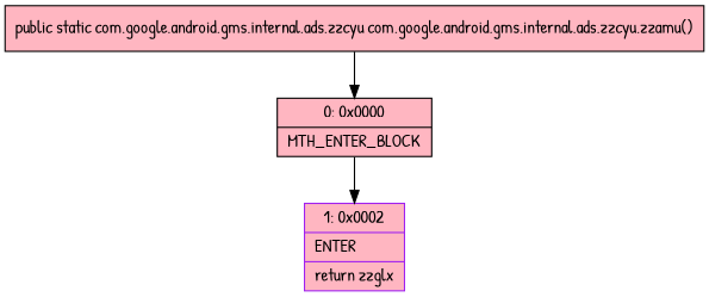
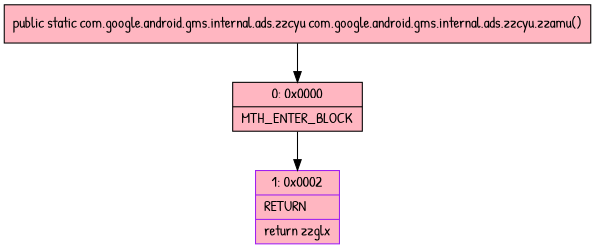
  digraph {
    fontname="Patrick Hand"
    node [shape=record style=filled fillcolor=lightpink color=black fontname="Patrick Hand"]
    edge [arrowhead=normal fontname="Patrick Hand"]
    n1 [label="{0\:\ 0x0000|MTH_ENTER_BLOCK\l}"]
-   n2 [label="{1\:\ 0x0002|ENTER\l|return zzglx\l}" color=purple]
+   n2 [label="{1\:\ 0x0002|RETURN\l|return zzglx\l}" color=purple]
    n3 [label="{public static com.google.android.gms.internal.ads.zzcyu com.google.android.gms.internal.ads.zzcyu.zzamu() }"]
    n1 -> n2
    n3 -> n1
  }
